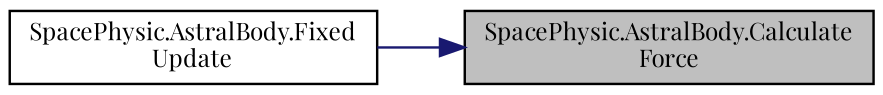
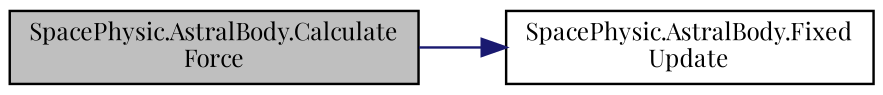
  digraph {
    rankdir=RL
    fontname="Playfair Display"
    node [color=black fontname="Playfair Display" fontsize=10 shape=record style=filled]
    n1 [fillcolor=grey75 fontcolor=black height=0.2 label="SpacePhysic.AstralBody.Calculate\lForce" width=0.4]
    n2 [fillcolor=white height=0.2 label="SpacePhysic.AstralBody.Fixed\lUpdate" width=0.4]
-   n1 -> n2 [color=midnightblue dir=back fontname="Playfair Display" fontsize=10 labelfontname=Helvetica labelfontsize=10 style=solid]
+   n2 -> n1 [color=midnightblue dir=back fontname="Playfair Display" fontsize=10 labelfontname=Helvetica labelfontsize=10 style=solid]
  }
